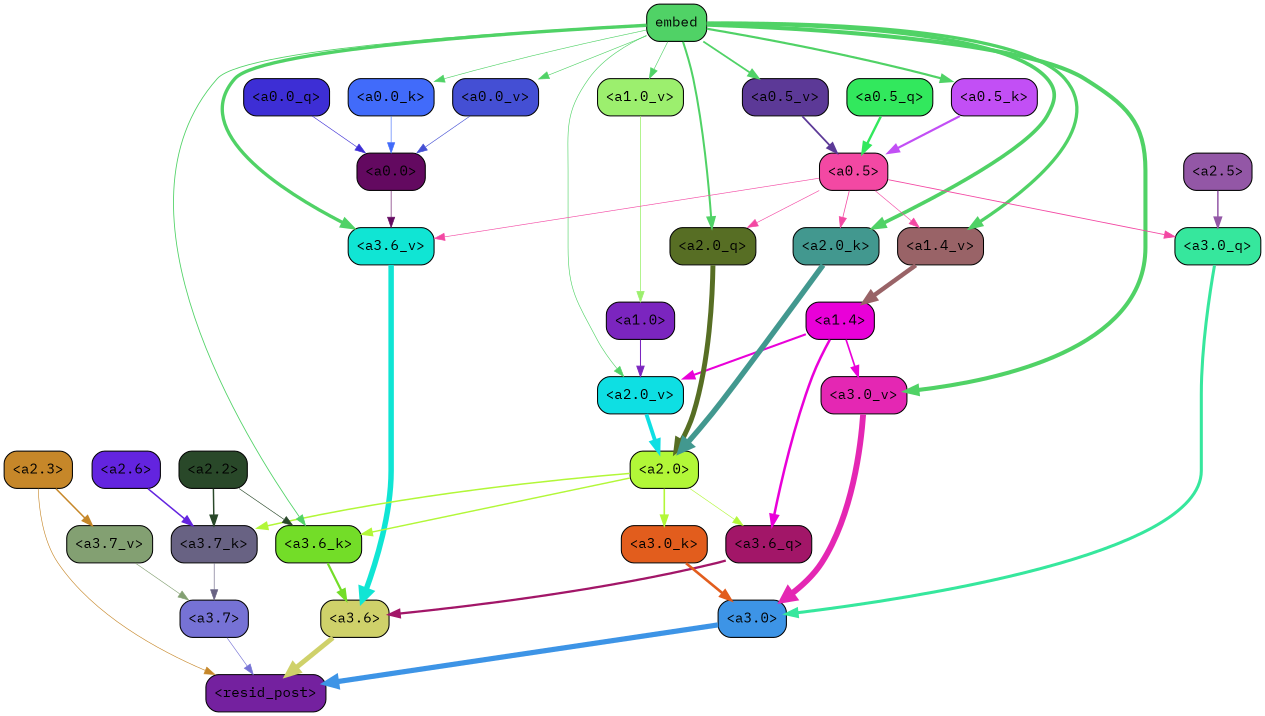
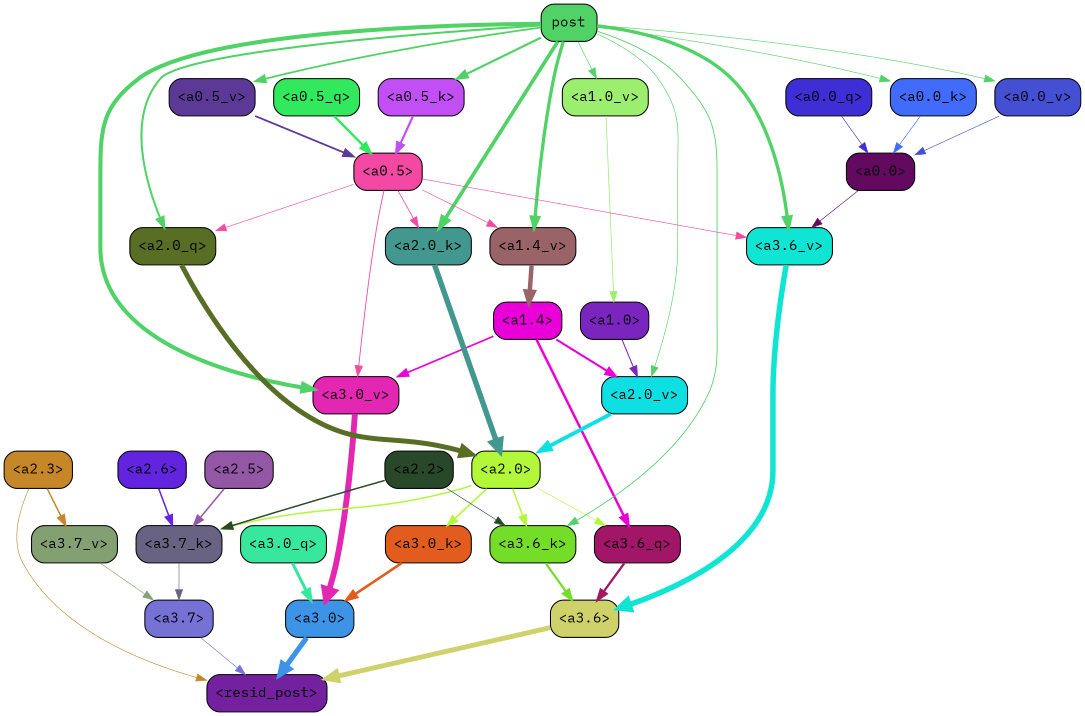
  strict digraph {
    fontname="IBM Plex Mono"
    splines=true
    node [color=black fontname="IBM Plex Mono" shape=box style="filled, rounded"]
    edge [color="#50d266" fontname="IBM Plex Mono" penwidth=0.6]
    "<a3.7>" [fillcolor="#7672d5"]
    "<resid_post>" [fillcolor="#74219f"]
    "<a3.6>" [fillcolor="#cfd16a"]
    "<a3.0>" [fillcolor="#3d94e6"]
    "<a2.3>" [fillcolor="#c68729"]
    "<a3.7_v>" [fillcolor="#83a072"]
    "<a3.7_k>" [fillcolor="#686283"]
    "<a3.6_q>" [fillcolor="#a21668"]
    "<a3.0_q>" [fillcolor="#36e79d"]
    "<a3.6_k>" [fillcolor="#73dd28"]
    "<a3.0_k>" [fillcolor="#e25d1d"]
    "<a3.6_v>" [fillcolor="#10e5d4"]
    "<a3.0_v>" [fillcolor="#e427b3"]
    "<a2.0>" [fillcolor="#b2f738"]
    "<a1.4>" [fillcolor="#e900d8"]
    "<a2.0_v>" [fillcolor="#0edfe3"]
    "<a2.6>" [fillcolor="#6324df"]
    "<a2.5>" [fillcolor="#9357a6"]
    "<a2.2>" [fillcolor="#294829"]
-   embed [fillcolor="#50d266"]
+   embed [fillcolor="#50d266" label=post]
    "<a2.0_q>" [fillcolor="#576e24"]
    "<a2.0_k>" [fillcolor="#42988f"]
    "<a1.4_v>" [fillcolor="#996367"]
    "<a1.0_v>" [fillcolor="#9cef6e"]
    "<a0.5_k>" [fillcolor="#c24ff5"]
    "<a0.0_k>" [fillcolor="#416bfa"]
    "<a0.5_v>" [fillcolor="#5c3997"]
    "<a0.0_v>" [fillcolor="#444fd4"]
    "<a1.0>" [fillcolor="#7b25bf"]
    "<a0.5>" [fillcolor="#f348a3"]
    "<a0.0>" [fillcolor="#630960"]
    "<a0.5_q>" [fillcolor="#32e85d"]
    "<a0.0_q>" [fillcolor="#3d2ed5"]
    "<a3.7>" -> "<resid_post>" [color="#7672d5"]
    "<a3.6>" -> "<resid_post>" [color="#cfd16a" penwidth=4.749041676521301]
    "<a3.0>" -> "<resid_post>" [color="#3d94e6" penwidth=5.004215121269226]
    "<a2.3>" -> "<resid_post>" [color="#c68729"]
    "<a2.3>" -> "<a3.7_v>" [color="#c68729" penwidth=1.4559586644172668]
    "<a3.7_v>" -> "<a3.7>" [color="#83a072"]
    "<a3.7_k>" -> "<a3.7>" [color="#686283"]
    "<a3.6_q>" -> "<a3.6>" [color="#a21668" penwidth=2.199681341648102]
    "<a3.0_q>" -> "<a3.0>" [color="#36e79d" penwidth=2.9459195733070374]
    "<a3.6_k>" -> "<a3.6>" [color="#73dd28" penwidth=2.13908451795578]
    "<a3.0_k>" -> "<a3.0>" [color="#e25d1d" penwidth=2.520303964614868]
    "<a3.6_v>" -> "<a3.6>" [color="#10e5d4" penwidth=5.297133803367615]
    "<a3.0_v>" -> "<a3.0>" [color="#e427b3" penwidth=5.680712580680847]
    "<a2.0>" -> "<a3.7_k>" [color="#b2f738" penwidth=1.4582423567771912]
    "<a2.0>" -> "<a3.6_q>" [color="#b2f738"]
    "<a2.0>" -> "<a3.6_k>" [color="#b2f738" penwidth=1.3792681694030762]
    "<a2.0>" -> "<a3.0_k>" [color="#b2f738" penwidth=1.5433646440505981]
    "<a1.4>" -> "<a3.6_q>" [color="#e900d8" penwidth=2.419991135597229]
    "<a1.4>" -> "<a3.0_v>" [color="#e900d8" penwidth=1.6166993975639343]
    "<a1.4>" -> "<a2.0_v>" [color="#e900d8" penwidth=2.0025704503059387]
    "<a2.0_v>" -> "<a2.0>" [color="#0edfe3" penwidth=3.7105380296707153]
    "<a2.6>" -> "<a3.7_k>" [color="#6324df" penwidth=1.468173325061798]
-   "<a2.5>" -> "<a3.0_q>" [color="#9357a6" penwidth=1.457568109035492]
+   "<a2.5>" -> "<a3.7_k>" [color="#9357a6" penwidth=1.457568109035492]
    "<a2.2>" -> "<a3.7_k>" [color="#294829" penwidth=1.4199435114860535]
    "<a2.2>" -> "<a3.6_k>" [color="#294829"]
    embed -> "<a3.6_k>" [penwidth=0.8273519277572632]
    embed -> "<a3.6_v>" [penwidth=3.2414157912135124]
    embed -> "<a3.0_v>" [penwidth=3.929257571697235]
    embed -> "<a2.0_v>"
    embed -> "<a2.0_q>" [penwidth=1.964182734489441]
    embed -> "<a2.0_k>" [penwidth=3.5506991147994995]
    embed -> "<a1.4_v>" [penwidth=3.168231725692749]
    embed -> "<a1.0_v>"
    embed -> "<a0.5_k>" [penwidth=2.1025025844573975]
    embed -> "<a0.0_k>"
    embed -> "<a0.5_v>" [penwidth=1.7111363410949707]
    embed -> "<a0.0_v>"
    "<a2.0_q>" -> "<a2.0>" [color="#576e24" penwidth=4.792815744876862]
    "<a2.0_k>" -> "<a2.0>" [color="#42988f" penwidth=5.262323796749115]
    "<a1.4_v>" -> "<a1.4>" [color="#996367" penwidth=4.302925705909729]
    "<a1.0_v>" -> "<a1.0>" [color="#9cef6e" penwidth=0.751367449760437]
    "<a0.5_k>" -> "<a0.5>" [color="#c24ff5" penwidth=2.1024985313415527]
    "<a0.0_k>" -> "<a0.0>" [color="#416bfa"]
    "<a0.5_v>" -> "<a0.5>" [color="#5c3997" penwidth=1.711136817932129]
    "<a0.0_v>" -> "<a0.0>" [color="#444fd4"]
    "<a1.0>" -> "<a2.0_v>" [color="#7b25bf" penwidth=1.0112443566322327]
    "<a0.5>" -> "<a3.6_v>" [color="#f348a3"]
-   "<a0.5>" -> "<a3.0_q>" [color="#f348a3" penwidth=0.8535017371177673]
+   "<a0.5>" -> "<a3.0_v>" [color="#f348a3" penwidth=0.8535017371177673]
    "<a0.5>" -> "<a2.0_q>" [color="#f348a3"]
    "<a0.5>" -> "<a2.0_k>" [color="#f348a3" penwidth=0.7573999166488647]
    "<a0.5>" -> "<a1.4_v>" [color="#f348a3"]
    "<a0.0>" -> "<a3.6_v>" [color="#630960"]
    "<a0.5_q>" -> "<a0.5>" [color="#32e85d" penwidth=2.3275599479675293]
    "<a0.0_q>" -> "<a0.0>" [color="#3d2ed5"]
  }
